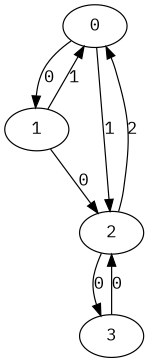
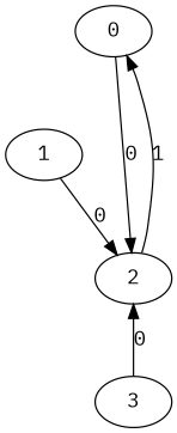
  digraph {
    fontname="IBM Plex Mono"
    node [fontname="IBM Plex Mono"]
    edge [fontname="IBM Plex Mono"]
    0
    1
    2
    3
-   0 -> 1 [label=0]
-   0 -> 2 [label=1]
-   1 -> 0 [label=1]
+   0 -> 2 [label=0]
    1 -> 2 [label=0]
-   2 -> 0 [label=2]
-   2 -> 3 [label=0]
+   2 -> 0 [label=1]
    3 -> 2 [label=0]
  }
